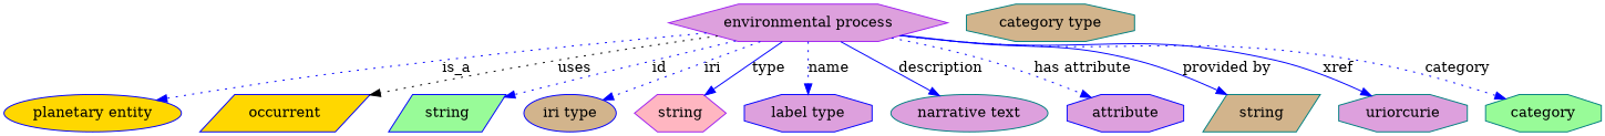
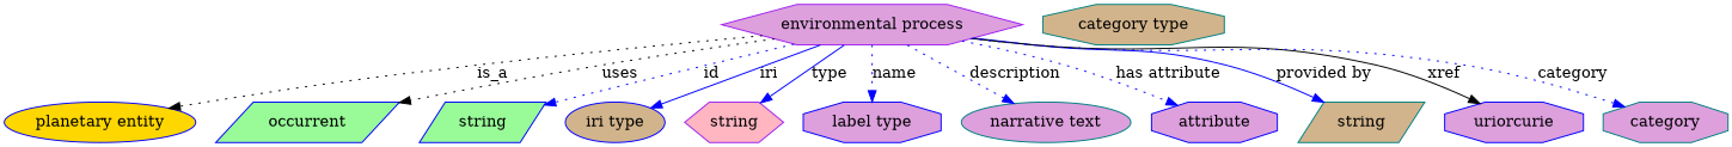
  digraph {
    node [color=blue fillcolor=plum shape=octagon style=filled]
    edge [style=dotted color=blue]
    n1 [color=purple height=0.5 label="environmental process" shape=hexagon width=3.2317]
    "planetary entity" [fillcolor=gold height=0.5 shape=ellipse width=2.3651]
-   occurrent [fillcolor=gold height=0.5 shape=parallelogram width=1.5526]
+   occurrent [fillcolor=palegreen height=0.5 shape=parallelogram width=1.5526]
    n4 [fillcolor=palegreen height=0.5 label=string shape=parallelogram width=1.0652]
    n5 [fillcolor=tan height=0.5 label="iri type" shape=ellipse width=1.2277]
    n6 [color=purple fillcolor=lightpink height=0.5 label=string shape=hexagon width=1.0652]
    n7 [height=0.5 label="label type" width=1.5707]
    n8 [color=teal height=0.5 label="narrative text" shape=ellipse width=2.0943]
    n9 [height=0.5 label=attribute width=1.4443]
    n10 [color=teal fillcolor=tan height=0.5 label=string shape=parallelogram width=1.0652]
-   n11 [color=teal height=0.5 label=uriorcurie width=1.5887]
-   category [color=teal fillcolor=palegreen height=0.5 width=1.4263]
+   n11 [height=0.5 label=uriorcurie width=1.5887]
+   category [color=teal height=0.5 width=1.4263]
    n13 [color=teal fillcolor=tan height=0.5 label="category type" width=2.0762]
-   n1 -> "planetary entity" [label=is_a]
+   n1 -> "planetary entity" [label=is_a color=""]
    n1 -> occurrent [label=uses color=""]
    n1 -> n4 [label=id]
-   n1 -> n5 [label=iri]
+   n1 -> n5 [label=iri style=solid]
    n1 -> n6 [label=type style=solid]
    n1 -> n7 [label=name]
-   n1 -> n8 [label=description style=solid]
+   n1 -> n8 [label=description]
    n1 -> n9 [label="has attribute"]
    n1 -> n10 [label="provided by" style=solid]
-   n1 -> n11 [label=xref style=solid]
+   n1 -> n11 [color=black label=xref style=solid]
    n1 -> category [label=category]
  }
